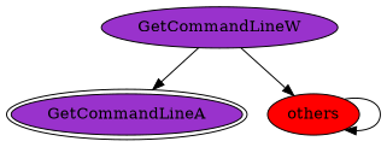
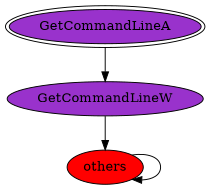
  digraph {
    node [fillcolor=darkorchid style=filled]
    n1 [label=GetCommandLineA peripheries=2]
    n2 [label=GetCommandLineW]
    n3 [fillcolor=red label=others]
-   n2 -> n1
+   n1 -> n2
    n2 -> n3
    n3 -> n3
  }
